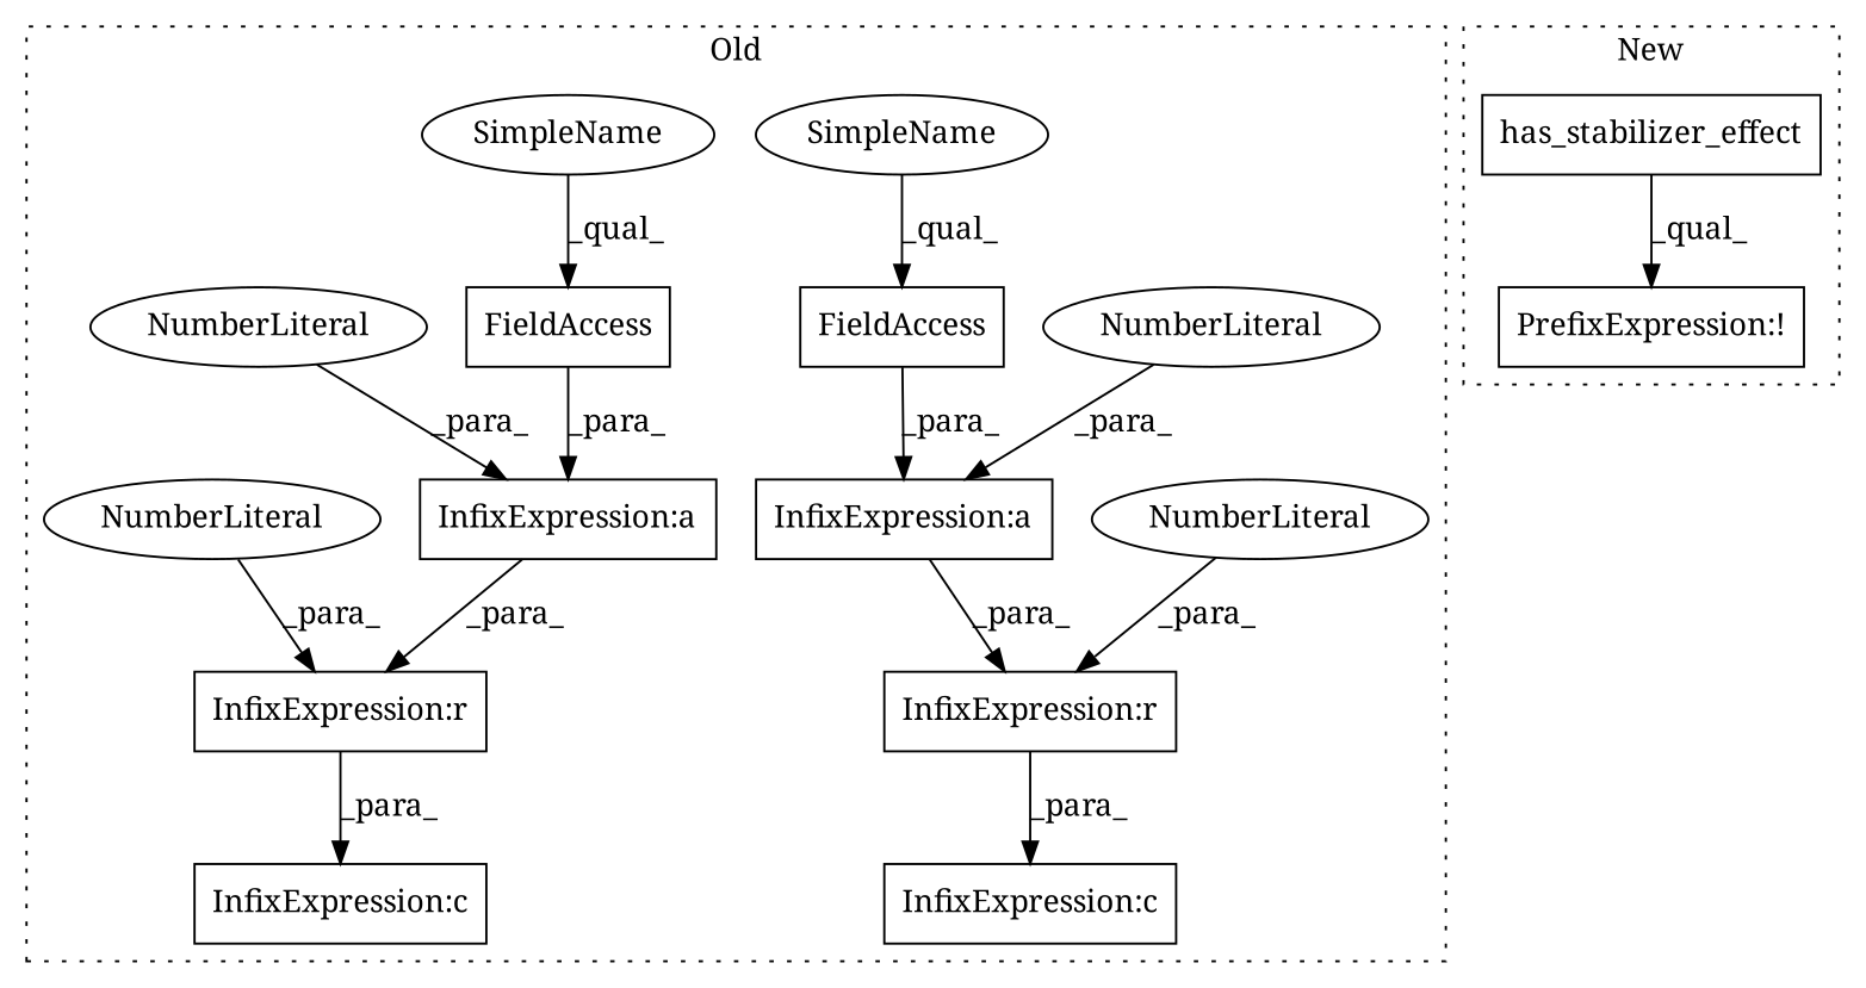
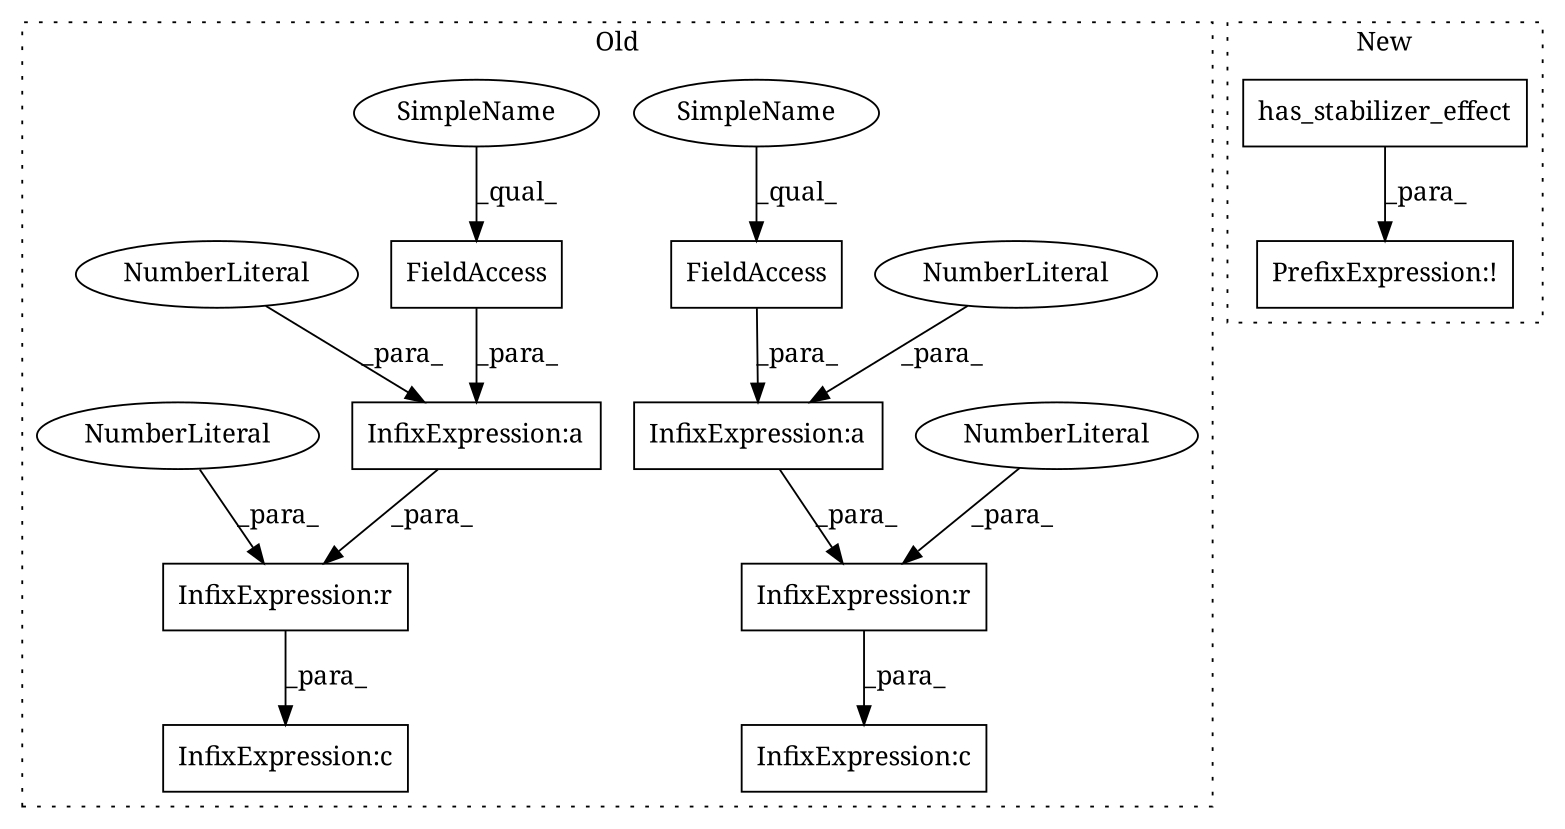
  digraph {
    fontname="Noto Serif"
    node [a=27 fontname="Noto Serif" l=4 s=30705 shape=box]
    edge [fontname="Noto Serif"]
    n1 [label="InfixExpression:c" s=32243]
    n2 [l=3 label="InfixExpression:a" s=32262]
    n3 [a=34 l=1 label=NumberLiteral s=32265 shape=ellipse]
    n4 [label="InfixExpression:r" s=32267]
    n5 [a=34 l=1 label=NumberLiteral s=32271 shape=ellipse]
    n6 [a=22 l=13 label=FieldAccess]
    n7 [l=3 label="InfixExpression:a" s=30718]
    n8 [label="InfixExpression:r" s=30723]
    n9 [a=34 l=1 label=NumberLiteral s=30727 shape=ellipse]
    n10 [a=34 l=1 label=NumberLiteral s=30721 shape=ellipse]
    n11 [label="InfixExpression:c" s=30699]
    n12 [a=22 l=13 label=FieldAccess s=32249]
    n13 [a=42 label=SimpleName s=32249 shape=ellipse]
    n14 [a=42 label=SimpleName shape=ellipse]
    n15 [a=32 l="22,1" label=has_stabilizer_effect s="30478,30504"]
    n16 [a=38 l=1 label="PrefixExpression:!" s=30467]
    subgraph cluster_1 {
      label=Old
      style=dotted
      n1
      n2
      n3
      n4
      n5
      n6
      n7
      n8
      n9
      n10
      n11
      n12
      n13
      n14
    }
    subgraph cluster_2 {
      label=New
      style=dotted
      n15
      n16
    }
    n2 -> n4 [label=_para_]
    n3 -> n2 [label=_para_]
    n4 -> n1 [label=_para_]
    n5 -> n4 [label=_para_]
    n6 -> n7 [label=_para_]
    n7 -> n8 [label=_para_]
    n8 -> n11 [label=_para_]
    n9 -> n8 [label=_para_]
    n10 -> n7 [label=_para_]
    n12 -> n2 [label=_para_]
    n13 -> n12 [label=_qual_]
    n14 -> n6 [label=_qual_]
-   n15 -> n16 [label=_qual_]
+   n15 -> n16 [label=_para_]
  }
